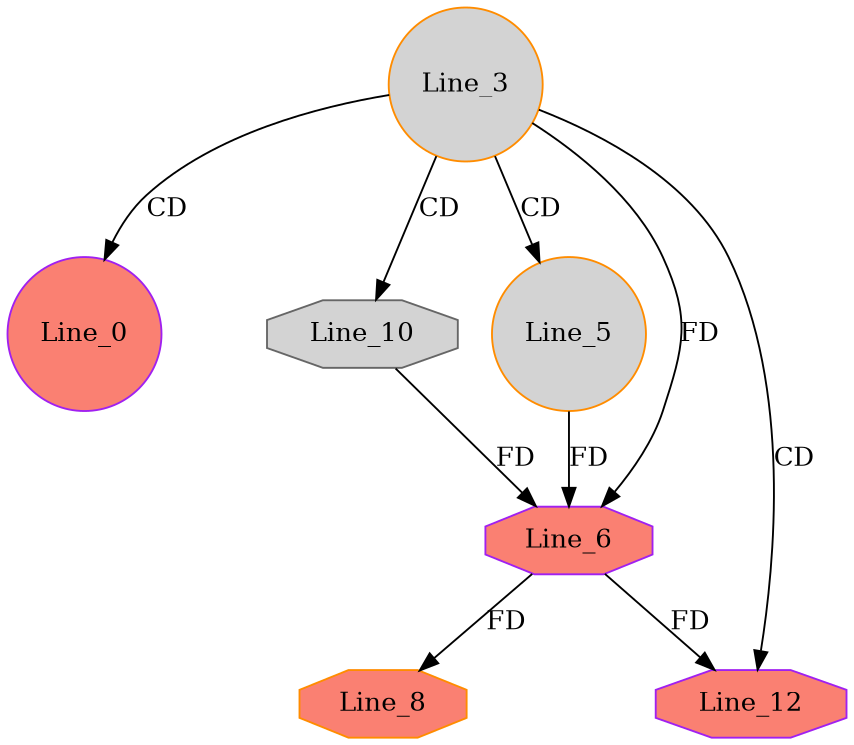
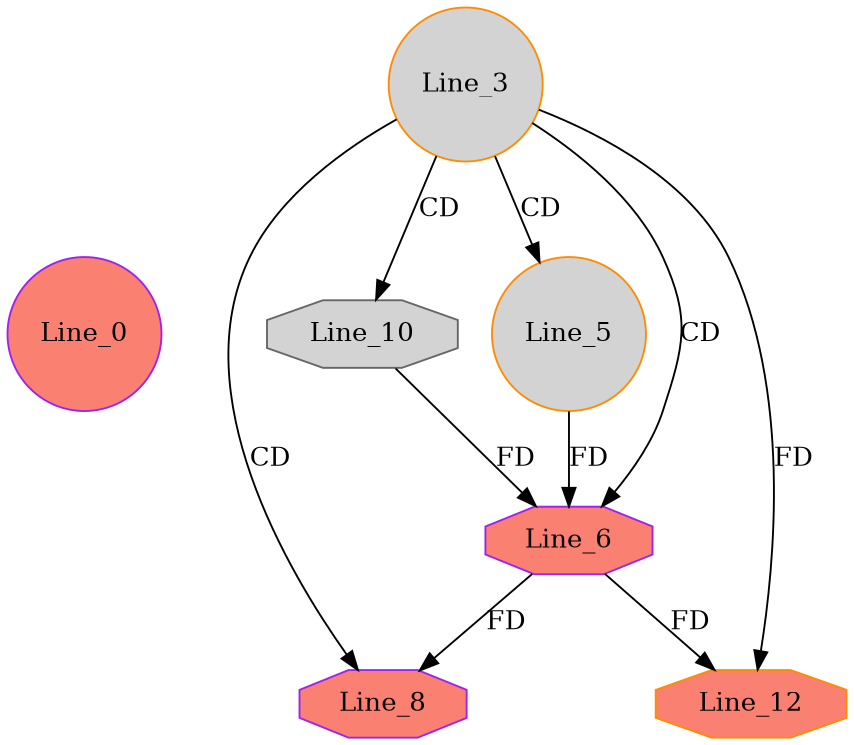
  digraph {
    node [color=purple fillcolor=salmon shape=octagon style=filled]
    Line_0 [shape=circle]
    Line_3 [color=darkorange fillcolor=lightgrey shape=circle]
    Line_5 [color=darkorange fillcolor=lightgrey shape=circle]
    Line_6
-   Line_8 [color=darkorange]
+   Line_8
    Line_10 [color=gray40 fillcolor=lightgrey]
-   Line_12
+   Line_12 [color=darkorange]
    Line_3 -> Line_5 [label=CD]
-   Line_3 -> Line_6 [label=FD]
-   Line_3 -> Line_0 [label=CD]
+   Line_3 -> Line_6 [label=CD]
+   Line_3 -> Line_8 [label=CD]
    Line_3 -> Line_10 [label=CD]
-   Line_3 -> Line_12 [label=CD]
+   Line_3 -> Line_12 [label=FD]
    Line_5 -> Line_6 [label=FD]
    Line_6 -> Line_8 [label=FD]
    Line_6 -> Line_12 [label=FD]
    Line_10 -> Line_6 [label=FD]
  }
